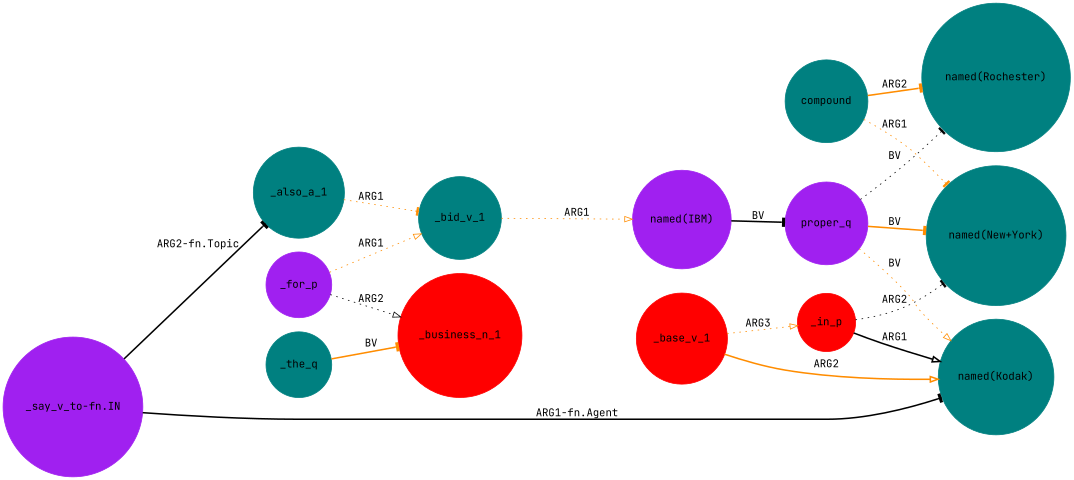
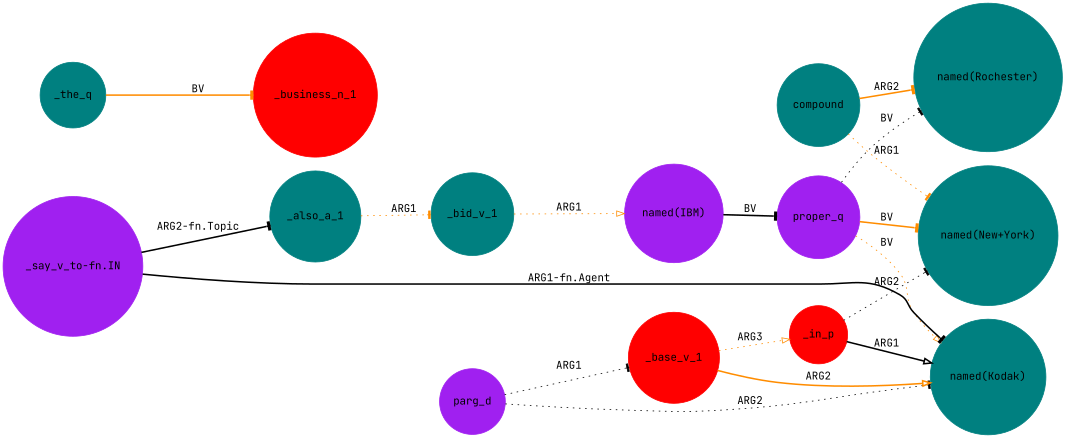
  digraph {
    fontname="JetBrains Mono"
    rankdir=LR
    node [color=teal fontname="JetBrains Mono" shape=circle style=filled]
    edge [arrowhead=tee color=darkorange fontname="JetBrains Mono" style=dotted]
    proper_q [color=purple]
    "named(Rochester)"
    "named(Kodak)"
    "named(New+York)"
    "named(IBM)" [color=purple]
    _business_n_1 [color=red]
    _the_q
+   parg_d [color=purple]
    _base_v_1 [color=red]
    _in_p [color=red]
    "_say_v_to-fn.IN" [color=purple]
    _also_a_1
    _bid_v_1
-   _for_p [color=purple]
    compound
    proper_q -> "named(Rochester)" [color=black label=BV]
    proper_q -> "named(Kodak)" [arrowhead=onormal label=BV]
    proper_q -> "named(New+York)" [label=BV style=bold]
    "named(IBM)" -> proper_q [color=black label=BV style=bold]
    _the_q -> _business_n_1 [label=BV style=bold]
+   parg_d -> "named(Kodak)" [color=black label=ARG2]
+   parg_d -> _base_v_1 [color=black label=ARG1]
    _base_v_1 -> "named(Kodak)" [arrowhead=onormal label=ARG2 style=bold]
    _base_v_1 -> _in_p [arrowhead=onormal label=ARG3]
    _in_p -> "named(Kodak)" [arrowhead=onormal color=black label=ARG1 style=bold]
    _in_p -> "named(New+York)" [color=black label=ARG2]
    "_say_v_to-fn.IN" -> "named(Kodak)" [color=black label="ARG1-fn.Agent" style=bold]
    "_say_v_to-fn.IN" -> _also_a_1 [color=black label="ARG2-fn.Topic" style=bold]
    _also_a_1 -> _bid_v_1 [label=ARG1]
    _bid_v_1 -> "named(IBM)" [arrowhead=onormal label=ARG1]
-   _for_p -> _business_n_1 [arrowhead=onormal color=black label=ARG2]
-   _for_p -> _bid_v_1 [arrowhead=onormal label=ARG1]
    compound -> "named(Rochester)" [label=ARG2 style=bold]
    compound -> "named(New+York)" [label=ARG1]
  }
